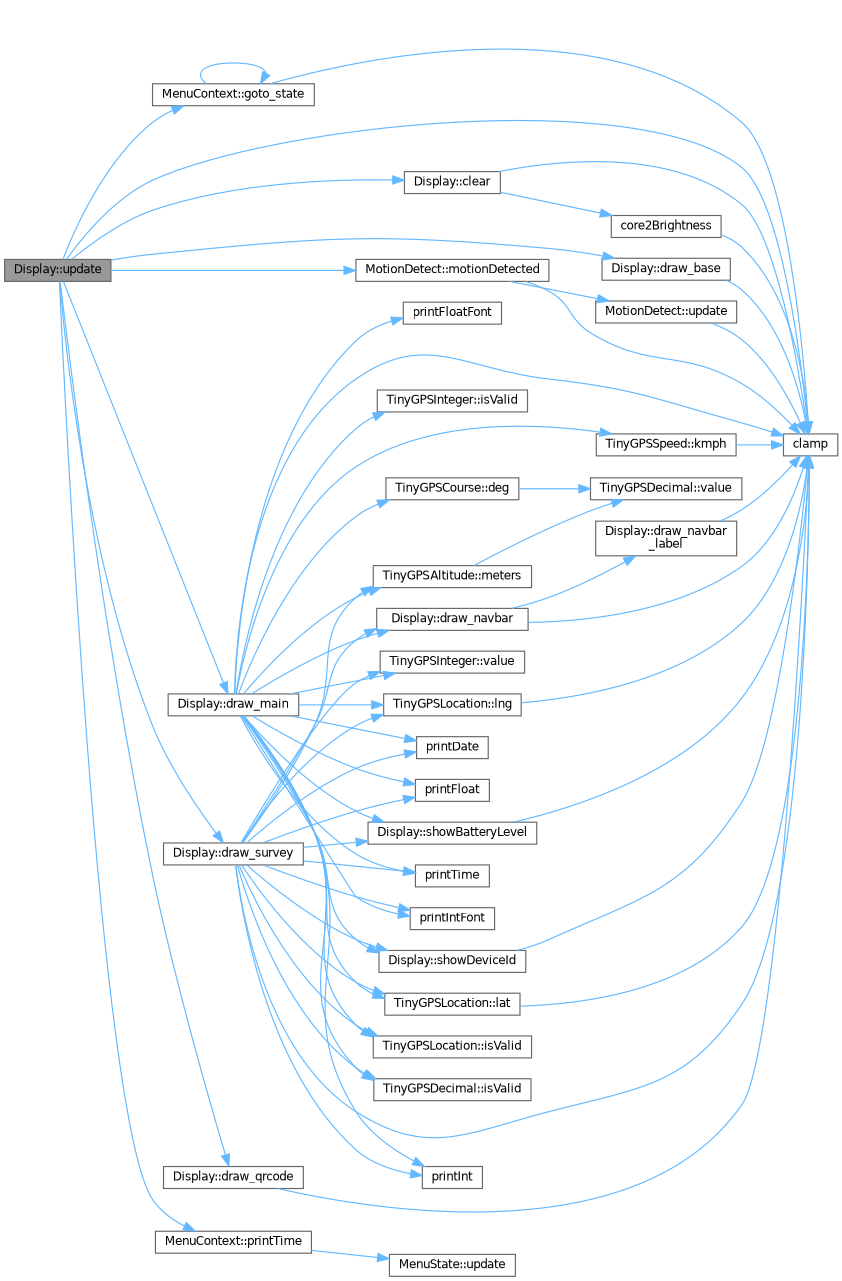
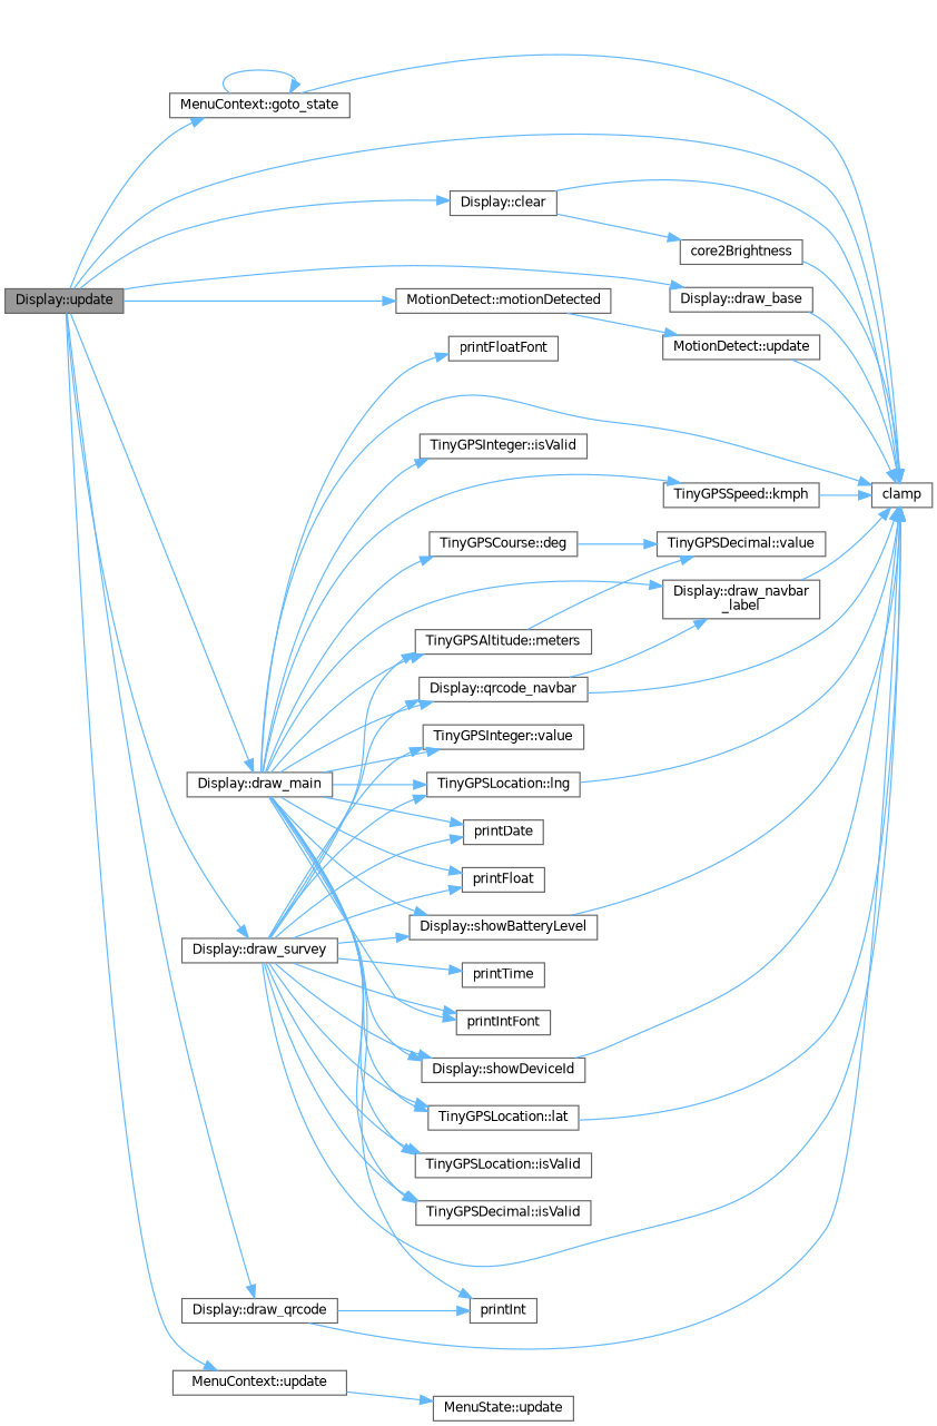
  digraph {
    rankdir=LR
    node [color=grey40 fillcolor=white fontname=Helvetica fontsize=10 shape=box style=filled]
    edge [color=steelblue1 fontname=Helvetica fontsize=10 labelfontname=Helvetica labelfontsize=10 style=solid]
    n1 [color=gray40 fillcolor=grey60 fontcolor=black height=0.2 label="Display::update" width=0.4]
    n2 [height=0.2 label=clamp width=0.4]
    n3 [height=0.2 label="Display::clear" width=0.4]
    n4 [height=0.2 label="Display::draw_base" width=0.4]
    n5 [height=0.2 label="Display::draw_main" width=0.4]
    n6 [height=0.2 label="Display::draw_qrcode" width=0.4]
    n7 [height=0.2 label="Display::draw_survey" width=0.4]
    n8 [height=0.2 label="MenuContext::goto_state" width=0.4]
    n9 [height=0.2 label="MotionDetect::motionDetected" width=0.4]
-   n10 [height=0.2 label="MenuContext::printTime" width=0.4]
+   n10 [height=0.2 label="MenuContext::update" width=0.4]
    n11 [height=0.2 label=core2Brightness width=0.4]
    n12 [height=0.2 label="TinyGPSCourse::deg" width=0.4]
-   n13 [height=0.2 label="Display::draw_navbar" width=0.4]
+   n13 [height=0.2 label="Display::qrcode_navbar" width=0.4]
    n14 [height=0.2 label="TinyGPSLocation::isValid" width=0.4]
    n15 [height=0.2 label="TinyGPSDecimal::isValid" width=0.4]
    n16 [height=0.2 label="TinyGPSInteger::isValid" width=0.4]
    n17 [height=0.2 label="TinyGPSSpeed::kmph" width=0.4]
    n18 [height=0.2 label="TinyGPSLocation::lat" width=0.4]
    n19 [height=0.2 label="TinyGPSLocation::lng" width=0.4]
    n20 [height=0.2 label="TinyGPSAltitude::meters" width=0.4]
    n21 [height=0.2 label=printDate width=0.4]
    n22 [height=0.2 label=printFloat width=0.4]
    n23 [height=0.2 label=printFloatFont width=0.4]
    n24 [height=0.2 label=printInt width=0.4]
    n25 [height=0.2 label=printIntFont width=0.4]
    n26 [height=0.2 label=printTime width=0.4]
    n27 [height=0.2 label="Display::showBatteryLevel" width=0.4]
    n28 [height=0.2 label="Display::showDeviceId" width=0.4]
    n29 [height=0.2 label="TinyGPSInteger::value" width=0.4]
    n30 [height=0.2 label="MotionDetect::update" width=0.4]
    n31 [height=0.2 label="MenuState::update" width=0.4]
    n32 [height=0.2 label="TinyGPSDecimal::value" width=0.4]
    n33 [height=0.2 label="Display::draw_navbar\l_label" width=0.4]
    n1 -> n2
    n1 -> n3
    n1 -> n4
    n1 -> n5
    n1 -> n6
    n1 -> n7
    n1 -> n8
    n1 -> n9
    n1 -> n10
    n3 -> n2
    n3 -> n11
    n4 -> n2
    n5 -> n2
    n5 -> n12
    n5 -> n13
    n5 -> n14
    n5 -> n15
    n5 -> n16
    n5 -> n17
    n5 -> n18
    n5 -> n19
    n5 -> n20
    n5 -> n21
    n5 -> n22
    n5 -> n23
    n5 -> n24
    n5 -> n25
-   n5 -> n26
+   n5 -> n33
    n5 -> n27
    n5 -> n28
    n5 -> n29
    n6 -> n2
    n7 -> n2
    n7 -> n13
    n7 -> n14
    n7 -> n15
    n7 -> n18
    n7 -> n19
    n7 -> n20
    n7 -> n21
    n7 -> n22
-   n7 -> n24
+   n6 -> n24
    n7 -> n25
    n7 -> n26
    n7 -> n27
    n7 -> n28
    n7 -> n29
    n8 -> n2
    n8 -> n8
-   n9 -> n2
    n9 -> n30
    n10 -> n31
    n11 -> n2
    n12 -> n32
    n13 -> n2
    n13 -> n33
    n17 -> n2
    n18 -> n2
    n19 -> n2
    n20 -> n32
    n27 -> n2
    n28 -> n2
    n30 -> n2
    n33 -> n2
  }
